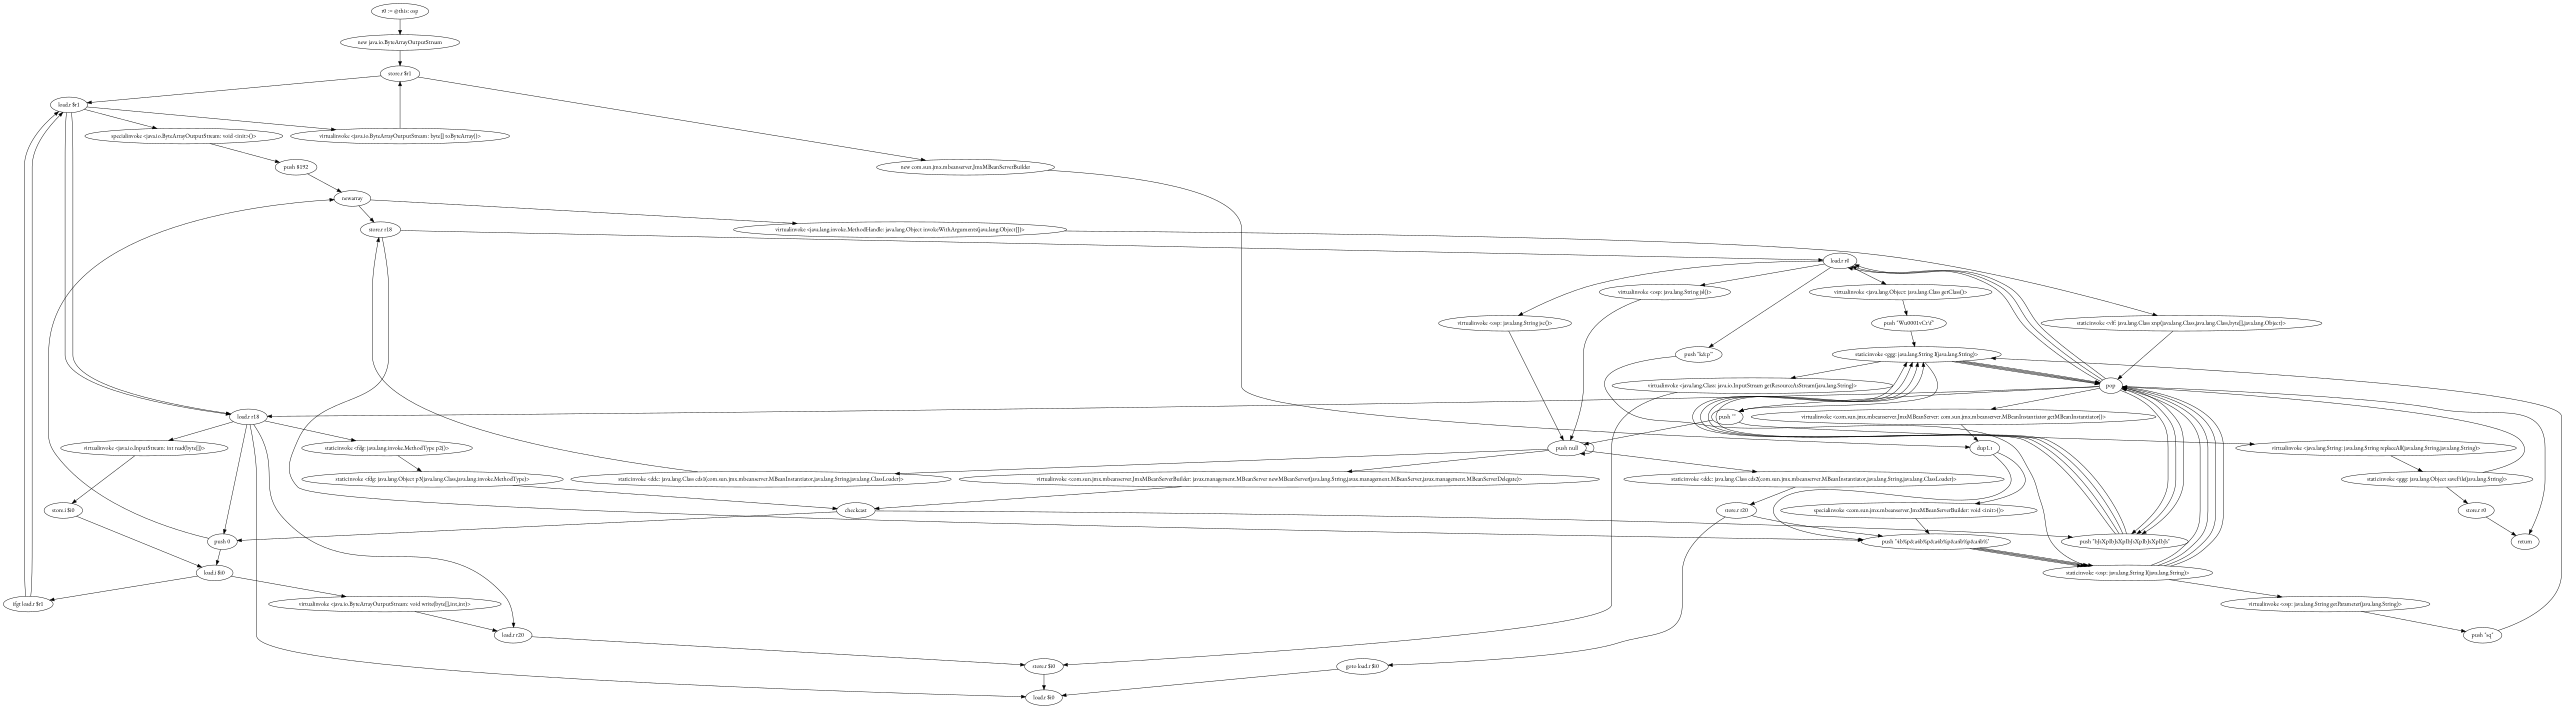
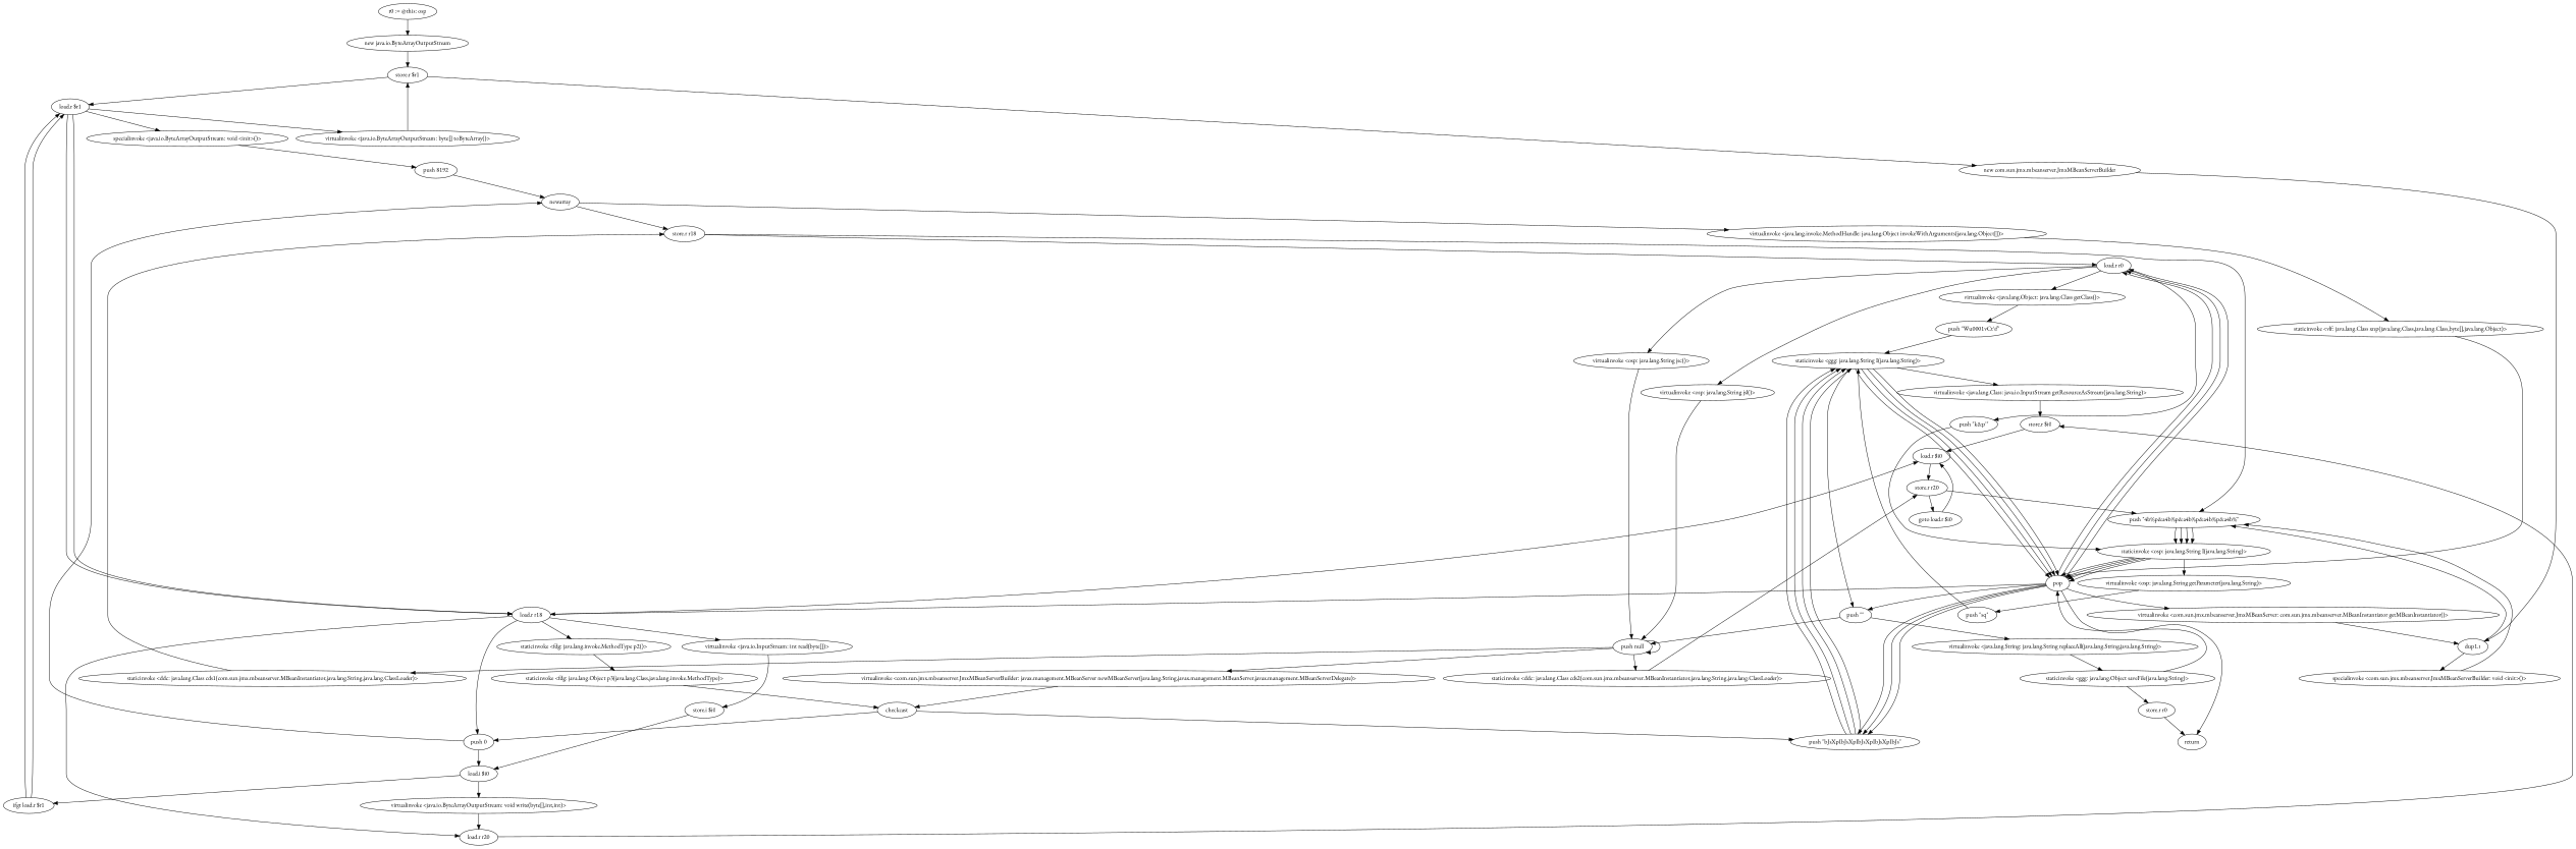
  digraph {
    fontname="EB Garamond"
    node [fontname="EB Garamond"]
    edge [fontname="EB Garamond"]
    "r0 := @this: osp"
    "new java.io.ByteArrayOutputStream"
    "store.r $r1"
    "load.r $r1"
    "new com.sun.jmx.mbeanserver.JmxMBeanServerBuilder"
    "specialinvoke <java.io.ByteArrayOutputStream: void <init>()>"
    "load.r r18"
    "virtualinvoke <java.io.ByteArrayOutputStream: byte[] toByteArray()>"
    "dup1.r"
    "push 8192"
    "load.r $i0"
    "virtualinvoke <java.io.InputStream: int read(byte[])>"
    "load.r r20"
    "staticinvoke <fdg: java.lang.invoke.MethodType p2()>"
    "push 0"
    newarray
    "store.r r18"
    "virtualinvoke <java.lang.invoke.MethodHandle: java.lang.Object invokeWithArguments(java.lang.Object[])>"
    "load.r r0"
    "push \"4b%p&a4b%p&a4b%p&a4b%p&a4b%\""
    "staticinvoke <vlf: java.lang.Class xnp(java.lang.Class,java.lang.Class,byte[],java.lang.Object)>"
    "virtualinvoke <java.lang.Object: java.lang.Class getClass()>"
    "virtualinvoke <osp: java.lang.String jsc()>"
    "virtualinvoke <osp: java.lang.String jsl()>"
    "push \"k&p\'\""
    "staticinvoke <osp: java.lang.String I(java.lang.String)>"
    "push \"W\u0001vCt\\f\""
    "push null"
    "staticinvoke <ggg: java.lang.String I(java.lang.String)>"
    "virtualinvoke <java.lang.Class: java.io.InputStream getResourceAsStream(java.lang.String)>"
    pop
    "push \"\""
    "store.r $i0"
    "push \"bJsXpIbJsXpIbJsXpIbJsXpIbJs\""
    "virtualinvoke <com.sun.jmx.mbeanserver.JmxMBeanServer: com.sun.jmx.mbeanserver.MBeanInstantiator getMBeanInstantiator()>"
    return
    "virtualinvoke <java.lang.String: java.lang.String replaceAll(java.lang.String,java.lang.String)>"
    "store.r r20"
    "goto load.r $i0"
    "store.i $i0"
    "staticinvoke <fdg: java.lang.Object p3(java.lang.Class,java.lang.invoke.MethodType)>"
    "load.i $i0"
    "ifgt load.r $r1"
    "virtualinvoke <java.io.ByteArrayOutputStream: void write(byte[],int,int)>"
    "specialinvoke <com.sun.jmx.mbeanserver.JmxMBeanServerBuilder: void <init>()>"
    "virtualinvoke <osp: java.lang.String getParameter(java.lang.String)>"
    "push \"sq\""
    "virtualinvoke <com.sun.jmx.mbeanserver.JmxMBeanServerBuilder: javax.management.MBeanServer newMBeanServer(java.lang.String,javax.management.MBeanServer,javax.management.MBeanServerDelegate)>"
    "staticinvoke <ddc: java.lang.Class cds1(com.sun.jmx.mbeanserver.MBeanInstantiator,java.lang.String,java.lang.ClassLoader)>"
    "staticinvoke <ddc: java.lang.Class cds2(com.sun.jmx.mbeanserver.MBeanInstantiator,java.lang.String,java.lang.ClassLoader)>"
    "staticinvoke <ggg: java.lang.Object saveFile(java.lang.String)>"
    checkcast
    "store.r r0"
    "r0 := @this: osp" -> "new java.io.ByteArrayOutputStream"
    "new java.io.ByteArrayOutputStream" -> "store.r $r1"
    "store.r $r1" -> "load.r $r1"
    "store.r $r1" -> "new com.sun.jmx.mbeanserver.JmxMBeanServerBuilder"
    "load.r $r1" -> "specialinvoke <java.io.ByteArrayOutputStream: void <init>()>"
    "load.r $r1" -> "load.r r18"
    "load.r $r1" -> "load.r r18"
    "load.r $r1" -> "virtualinvoke <java.io.ByteArrayOutputStream: byte[] toByteArray()>"
    "new com.sun.jmx.mbeanserver.JmxMBeanServerBuilder" -> "dup1.r"
    "specialinvoke <java.io.ByteArrayOutputStream: void <init>()>" -> "push 8192"
    "load.r r18" -> "load.r $i0"
    "load.r r18" -> "virtualinvoke <java.io.InputStream: int read(byte[])>"
    "load.r r18" -> "load.r r20"
    "load.r r18" -> "staticinvoke <fdg: java.lang.invoke.MethodType p2()>"
    "load.r r18" -> "push 0"
    "virtualinvoke <java.io.ByteArrayOutputStream: byte[] toByteArray()>" -> "store.r $r1"
    "dup1.r" -> "push \"4b%p&a4b%p&a4b%p&a4b%p&a4b%\""
    "dup1.r" -> "specialinvoke <com.sun.jmx.mbeanserver.JmxMBeanServerBuilder: void <init>()>"
    "push 8192" -> newarray
+   "load.r $i0" -> "store.r r20"
    "virtualinvoke <java.io.InputStream: int read(byte[])>" -> "store.i $i0"
    "load.r r20" -> "store.r $i0"
    "staticinvoke <fdg: java.lang.invoke.MethodType p2()>" -> "staticinvoke <fdg: java.lang.Object p3(java.lang.Class,java.lang.invoke.MethodType)>"
    "push 0" -> newarray
    "push 0" -> "load.i $i0"
    newarray -> "store.r r18"
    newarray -> "virtualinvoke <java.lang.invoke.MethodHandle: java.lang.Object invokeWithArguments(java.lang.Object[])>"
    "store.r r18" -> "load.r r0"
    "store.r r18" -> "push \"4b%p&a4b%p&a4b%p&a4b%p&a4b%\""
    "virtualinvoke <java.lang.invoke.MethodHandle: java.lang.Object invokeWithArguments(java.lang.Object[])>" -> "staticinvoke <vlf: java.lang.Class xnp(java.lang.Class,java.lang.Class,byte[],java.lang.Object)>"
    "load.r r0" -> "virtualinvoke <java.lang.Object: java.lang.Class getClass()>"
    "load.r r0" -> "virtualinvoke <osp: java.lang.String jsc()>"
    "load.r r0" -> "virtualinvoke <osp: java.lang.String jsl()>"
    "load.r r0" -> "push \"k&p\'\""
    "push \"4b%p&a4b%p&a4b%p&a4b%p&a4b%\"" -> "staticinvoke <osp: java.lang.String I(java.lang.String)>"
    "push \"4b%p&a4b%p&a4b%p&a4b%p&a4b%\"" -> "staticinvoke <osp: java.lang.String I(java.lang.String)>"
    "push \"4b%p&a4b%p&a4b%p&a4b%p&a4b%\"" -> "staticinvoke <osp: java.lang.String I(java.lang.String)>"
    "push \"4b%p&a4b%p&a4b%p&a4b%p&a4b%\"" -> "staticinvoke <osp: java.lang.String I(java.lang.String)>"
    "staticinvoke <vlf: java.lang.Class xnp(java.lang.Class,java.lang.Class,byte[],java.lang.Object)>" -> pop
    "virtualinvoke <java.lang.Object: java.lang.Class getClass()>" -> "push \"W\u0001vCt\\f\""
    "virtualinvoke <osp: java.lang.String jsc()>" -> "push null"
    "virtualinvoke <osp: java.lang.String jsl()>" -> "push null"
    "push \"k&p\'\"" -> "staticinvoke <osp: java.lang.String I(java.lang.String)>"
    "staticinvoke <osp: java.lang.String I(java.lang.String)>" -> pop
    "staticinvoke <osp: java.lang.String I(java.lang.String)>" -> pop
    "staticinvoke <osp: java.lang.String I(java.lang.String)>" -> pop
    "staticinvoke <osp: java.lang.String I(java.lang.String)>" -> pop
    "staticinvoke <osp: java.lang.String I(java.lang.String)>" -> "virtualinvoke <osp: java.lang.String getParameter(java.lang.String)>"
    "push \"W\u0001vCt\\f\"" -> "staticinvoke <ggg: java.lang.String I(java.lang.String)>"
    "push null" -> "push null"
    "push null" -> "virtualinvoke <com.sun.jmx.mbeanserver.JmxMBeanServerBuilder: javax.management.MBeanServer newMBeanServer(java.lang.String,javax.management.MBeanServer,javax.management.MBeanServerDelegate)>"
    "push null" -> "staticinvoke <ddc: java.lang.Class cds1(com.sun.jmx.mbeanserver.MBeanInstantiator,java.lang.String,java.lang.ClassLoader)>"
    "push null" -> "staticinvoke <ddc: java.lang.Class cds2(com.sun.jmx.mbeanserver.MBeanInstantiator,java.lang.String,java.lang.ClassLoader)>"
    "staticinvoke <ggg: java.lang.String I(java.lang.String)>" -> "virtualinvoke <java.lang.Class: java.io.InputStream getResourceAsStream(java.lang.String)>"
    "staticinvoke <ggg: java.lang.String I(java.lang.String)>" -> pop
    "staticinvoke <ggg: java.lang.String I(java.lang.String)>" -> pop
    "staticinvoke <ggg: java.lang.String I(java.lang.String)>" -> pop
    "staticinvoke <ggg: java.lang.String I(java.lang.String)>" -> pop
    "staticinvoke <ggg: java.lang.String I(java.lang.String)>" -> "push \"\""
    "virtualinvoke <java.lang.Class: java.io.InputStream getResourceAsStream(java.lang.String)>" -> "store.r $i0"
    pop -> "load.r r18"
    pop -> "load.r r0"
    pop -> "load.r r0"
    pop -> "load.r r0"
    pop -> "push \"\""
    pop -> "push \"bJsXpIbJsXpIbJsXpIbJsXpIbJs\""
    pop -> "push \"bJsXpIbJsXpIbJsXpIbJsXpIbJs\""
    pop -> "push \"bJsXpIbJsXpIbJsXpIbJsXpIbJs\""
    pop -> "virtualinvoke <com.sun.jmx.mbeanserver.JmxMBeanServer: com.sun.jmx.mbeanserver.MBeanInstantiator getMBeanInstantiator()>"
    pop -> return
    "push \"\"" -> "push null"
    "push \"\"" -> "virtualinvoke <java.lang.String: java.lang.String replaceAll(java.lang.String,java.lang.String)>"
    "store.r $i0" -> "load.r $i0"
    "push \"bJsXpIbJsXpIbJsXpIbJsXpIbJs\"" -> "staticinvoke <ggg: java.lang.String I(java.lang.String)>"
    "push \"bJsXpIbJsXpIbJsXpIbJsXpIbJs\"" -> "staticinvoke <ggg: java.lang.String I(java.lang.String)>"
    "push \"bJsXpIbJsXpIbJsXpIbJsXpIbJs\"" -> "staticinvoke <ggg: java.lang.String I(java.lang.String)>"
    "push \"bJsXpIbJsXpIbJsXpIbJsXpIbJs\"" -> "staticinvoke <ggg: java.lang.String I(java.lang.String)>"
    "virtualinvoke <com.sun.jmx.mbeanserver.JmxMBeanServer: com.sun.jmx.mbeanserver.MBeanInstantiator getMBeanInstantiator()>" -> "dup1.r"
    "virtualinvoke <java.lang.String: java.lang.String replaceAll(java.lang.String,java.lang.String)>" -> "staticinvoke <ggg: java.lang.Object saveFile(java.lang.String)>"
    "store.r r20" -> "push \"4b%p&a4b%p&a4b%p&a4b%p&a4b%\""
    "store.r r20" -> "goto load.r $i0"
    "goto load.r $i0" -> "load.r $i0"
    "store.i $i0" -> "load.i $i0"
    "staticinvoke <fdg: java.lang.Object p3(java.lang.Class,java.lang.invoke.MethodType)>" -> checkcast
    "load.i $i0" -> "ifgt load.r $r1"
    "load.i $i0" -> "virtualinvoke <java.io.ByteArrayOutputStream: void write(byte[],int,int)>"
    "ifgt load.r $r1" -> "load.r $r1"
    "ifgt load.r $r1" -> "load.r $r1"
    "virtualinvoke <java.io.ByteArrayOutputStream: void write(byte[],int,int)>" -> "load.r r20"
    "specialinvoke <com.sun.jmx.mbeanserver.JmxMBeanServerBuilder: void <init>()>" -> "push \"4b%p&a4b%p&a4b%p&a4b%p&a4b%\""
    "virtualinvoke <osp: java.lang.String getParameter(java.lang.String)>" -> "push \"sq\""
    "push \"sq\"" -> "staticinvoke <ggg: java.lang.String I(java.lang.String)>"
    "virtualinvoke <com.sun.jmx.mbeanserver.JmxMBeanServerBuilder: javax.management.MBeanServer newMBeanServer(java.lang.String,javax.management.MBeanServer,javax.management.MBeanServerDelegate)>" -> checkcast
    "staticinvoke <ddc: java.lang.Class cds1(com.sun.jmx.mbeanserver.MBeanInstantiator,java.lang.String,java.lang.ClassLoader)>" -> "store.r r18"
    "staticinvoke <ddc: java.lang.Class cds2(com.sun.jmx.mbeanserver.MBeanInstantiator,java.lang.String,java.lang.ClassLoader)>" -> "store.r r20"
    "staticinvoke <ggg: java.lang.Object saveFile(java.lang.String)>" -> pop
    "staticinvoke <ggg: java.lang.Object saveFile(java.lang.String)>" -> "store.r r0"
    checkcast -> "push 0"
    checkcast -> "push \"bJsXpIbJsXpIbJsXpIbJsXpIbJs\""
    "store.r r0" -> return
  }
